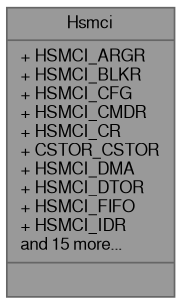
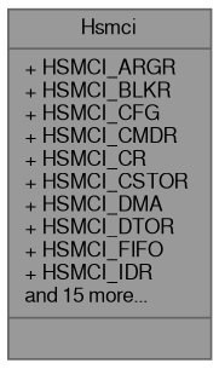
  digraph {
-   n1 [color=gray40 fillcolor=grey60 fontcolor=black fontname=FreeSans fontsize=10 height=0.2 label="{Hsmci\n|+ HSMCI_ARGR\l+ HSMCI_BLKR\l+ HSMCI_CFG\l+ HSMCI_CMDR\l+ HSMCI_CR\l+ CSTOR_CSTOR\l+ HSMCI_DMA\l+ HSMCI_DTOR\l+ HSMCI_FIFO\l+ HSMCI_IDR\land 15 more...\l|}" shape=record style=filled width=0.4]
+   n1 [color=gray40 fillcolor=grey60 fontcolor=black fontname=FreeSans fontsize=10 height=0.2 label="{Hsmci\n|+ HSMCI_ARGR\l+ HSMCI_BLKR\l+ HSMCI_CFG\l+ HSMCI_CMDR\l+ HSMCI_CR\l+ HSMCI_CSTOR\l+ HSMCI_DMA\l+ HSMCI_DTOR\l+ HSMCI_FIFO\l+ HSMCI_IDR\land 15 more...\l|}" shape=record style=filled width=0.4]
  }
